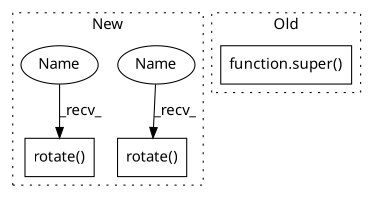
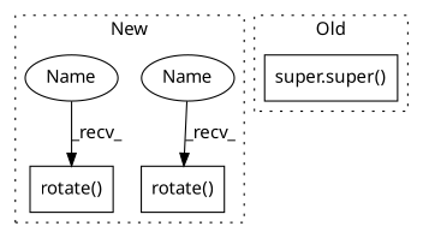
  digraph {
    fontname="Noto Sans"
    node [a=75 l="25,83" shape=box fontname="Noto Sans"]
    edge [fontname="Noto Sans"]
    n1 [label="rotate()" s="1433,1488"]
    n2 [label="rotate()" s="1286,1341"]
    n3 [a=87 l=4 label=Name s=1433 shape=ellipse]
    n4 [a=87 l=4 label=Name s=1286 shape=ellipse]
-   n5 [l="6,1" label="function.super()" s="597,633"]
+   n5 [l="6,1" label="super.super()" s="597,633"]
    subgraph cluster_1 {
      label=New
      style=dotted
      n1
      n2
      n3
      n4
    }
    subgraph cluster_2 {
      label=Old
      style=dotted
      n5
    }
    n3 -> n1 [label=_recv_]
    n4 -> n2 [label=_recv_]
  }
